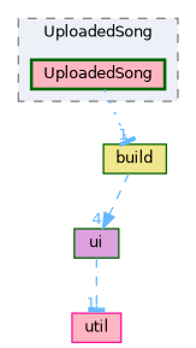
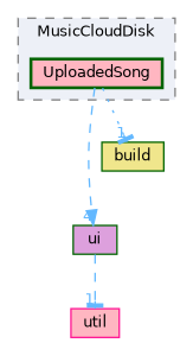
  digraph {
    compound=true
    fontname="DejaVu Sans"
    node [color=darkgreen fillcolor=lightpink fontname="DejaVu Sans" fontsize=10 shape=box style=filled]
    edge [arrowhead=tee color=steelblue1 fontcolor=steelblue1 fontname="DejaVu Sans" fontsize=10 headlabel=1 labeldistance=1.5 labelfontname=Helvetica labelfontsize=10 style=dashed]
    n1 [height=0.2 label=UploadedSong style="filled,bold" width=0.4]
    n2 [fillcolor=plum height=0.2 label=ui width=0.4]
    n3 [fillcolor=khaki height=0.2 label=build width=0.4]
    n4 [color=deeppink height=0.2 label=util width=0.4]
    subgraph cluster_1 {
      bgcolor="#edf0f7"
      fontsize=10
-     label=UploadedSong
+     label=MusicCloudDisk
      pencolor=grey50
      style="filled,dashed"
      n1
    }
-   n3 -> n2 [arrowhead=normal headlabel=4]
+   n1 -> n2 [arrowhead=normal headlabel=4]
    n1 -> n3 [style=dotted]
    n2 -> n4
  }
